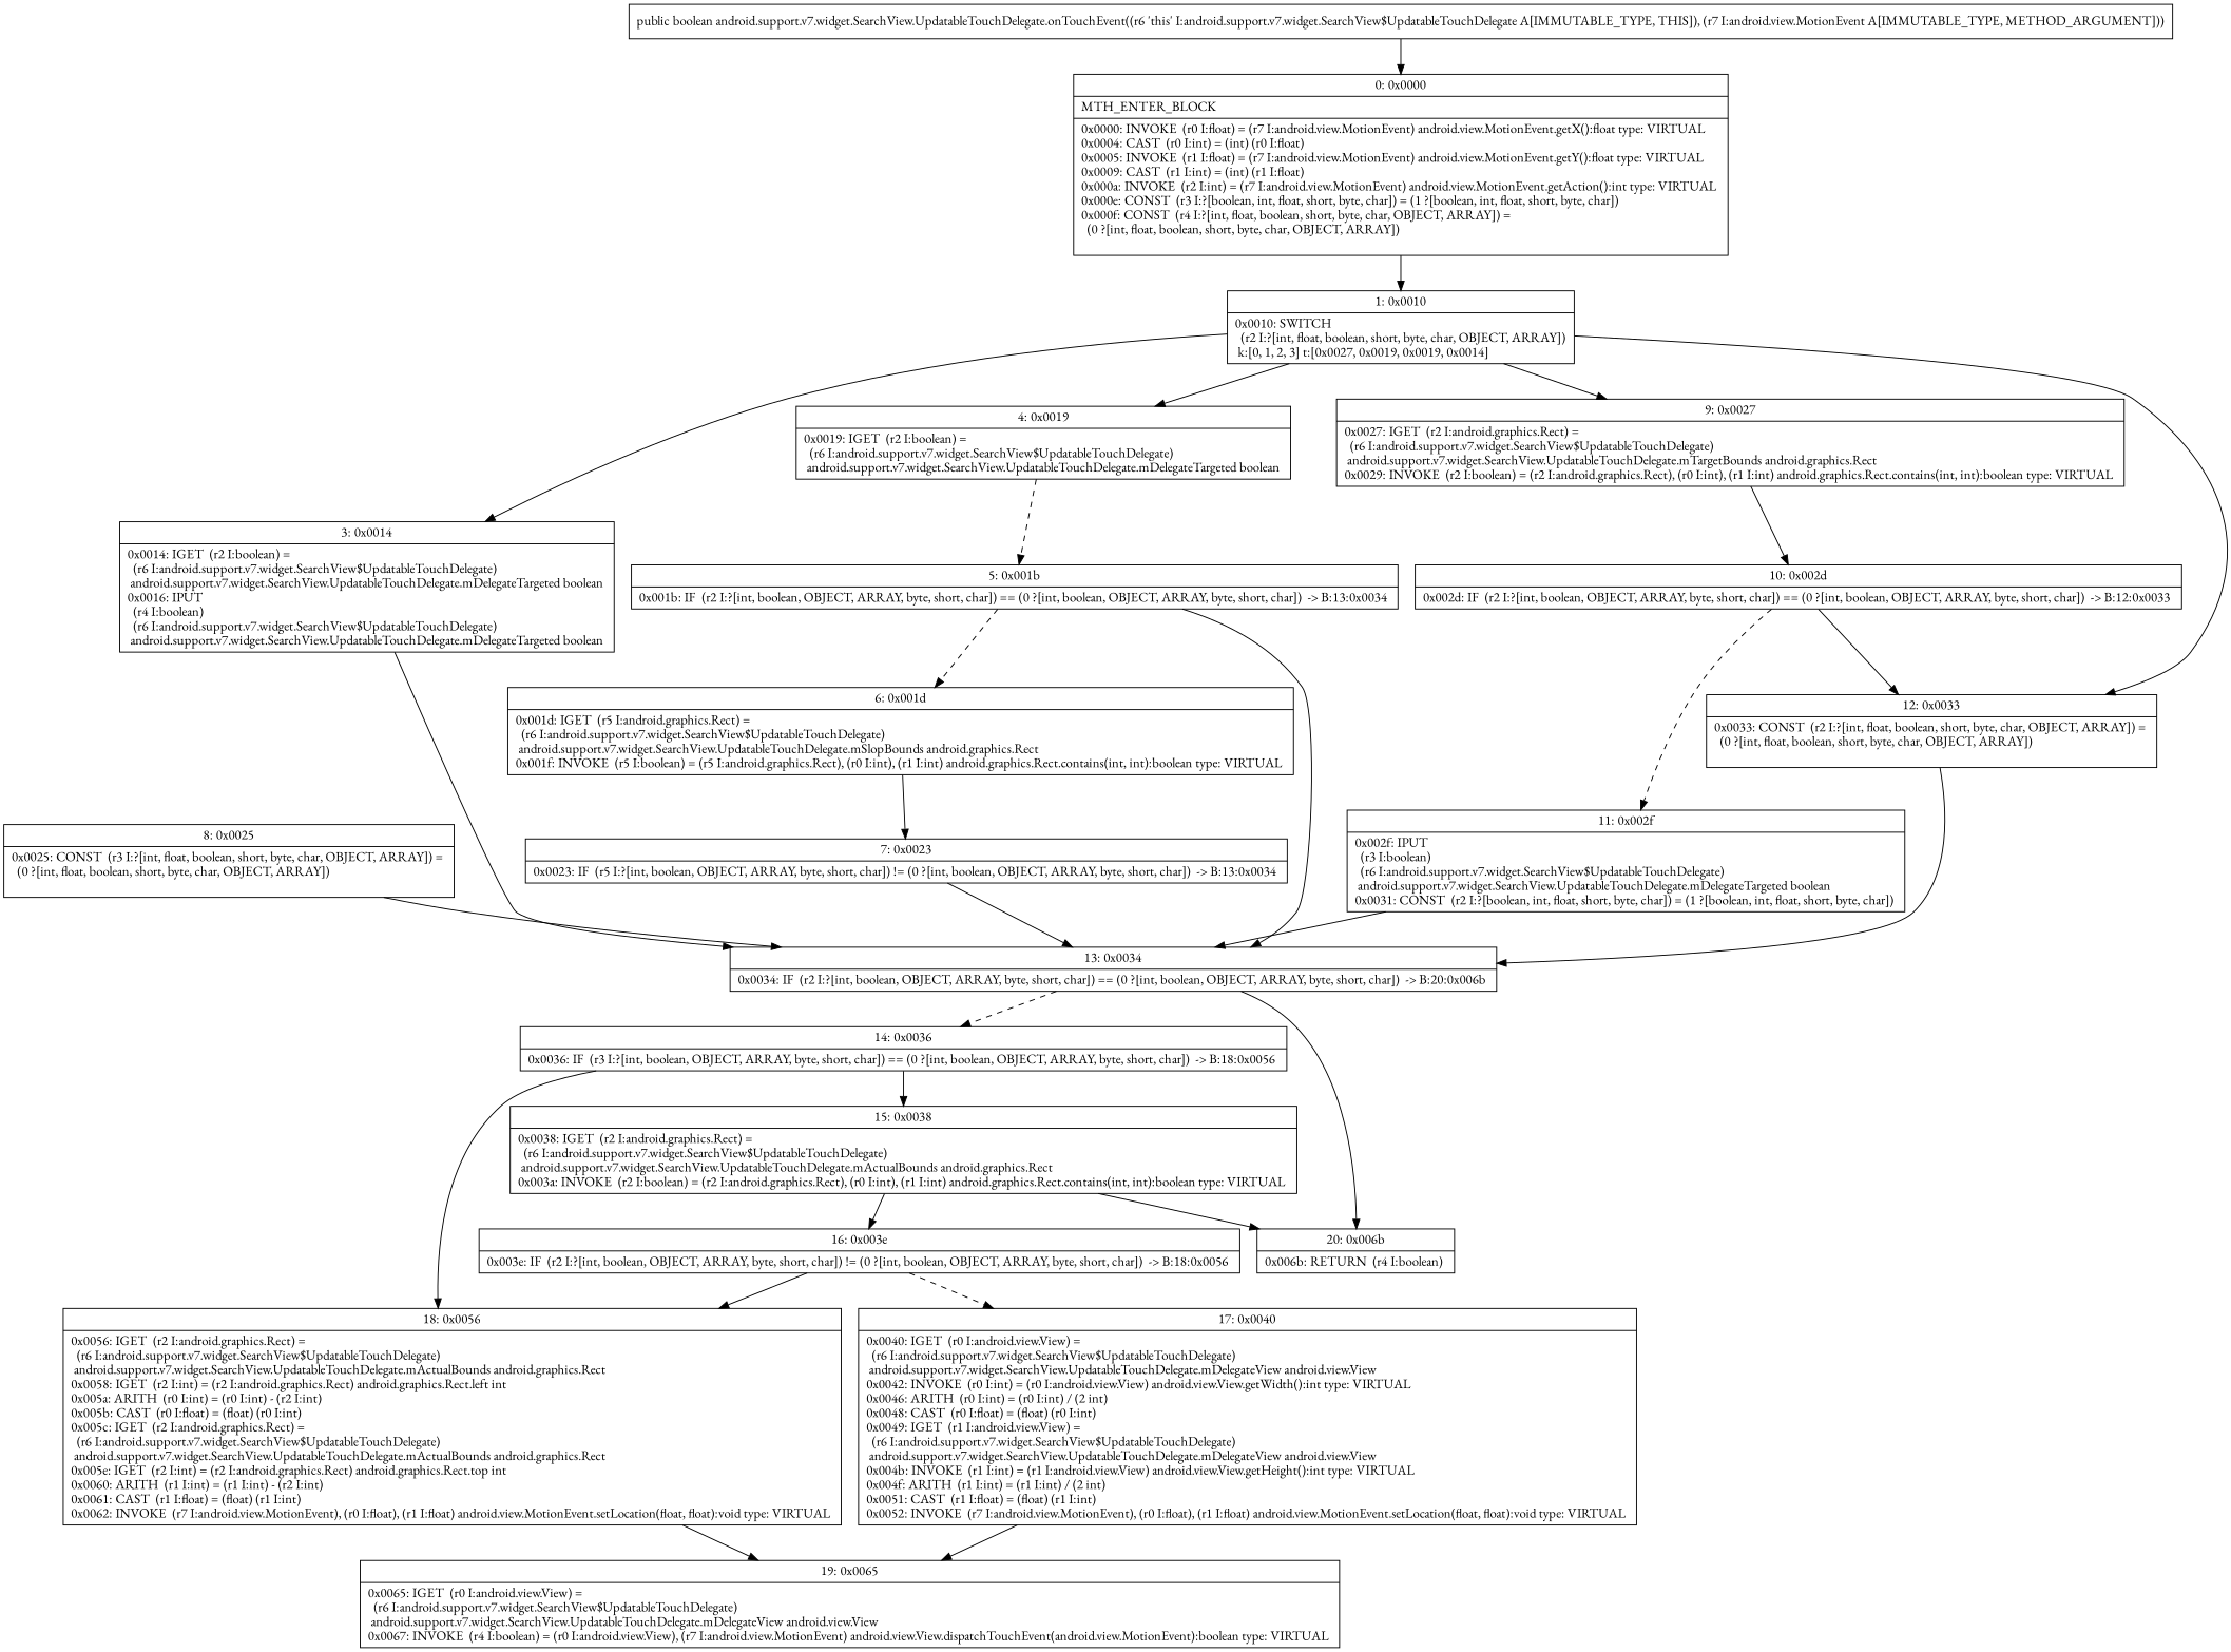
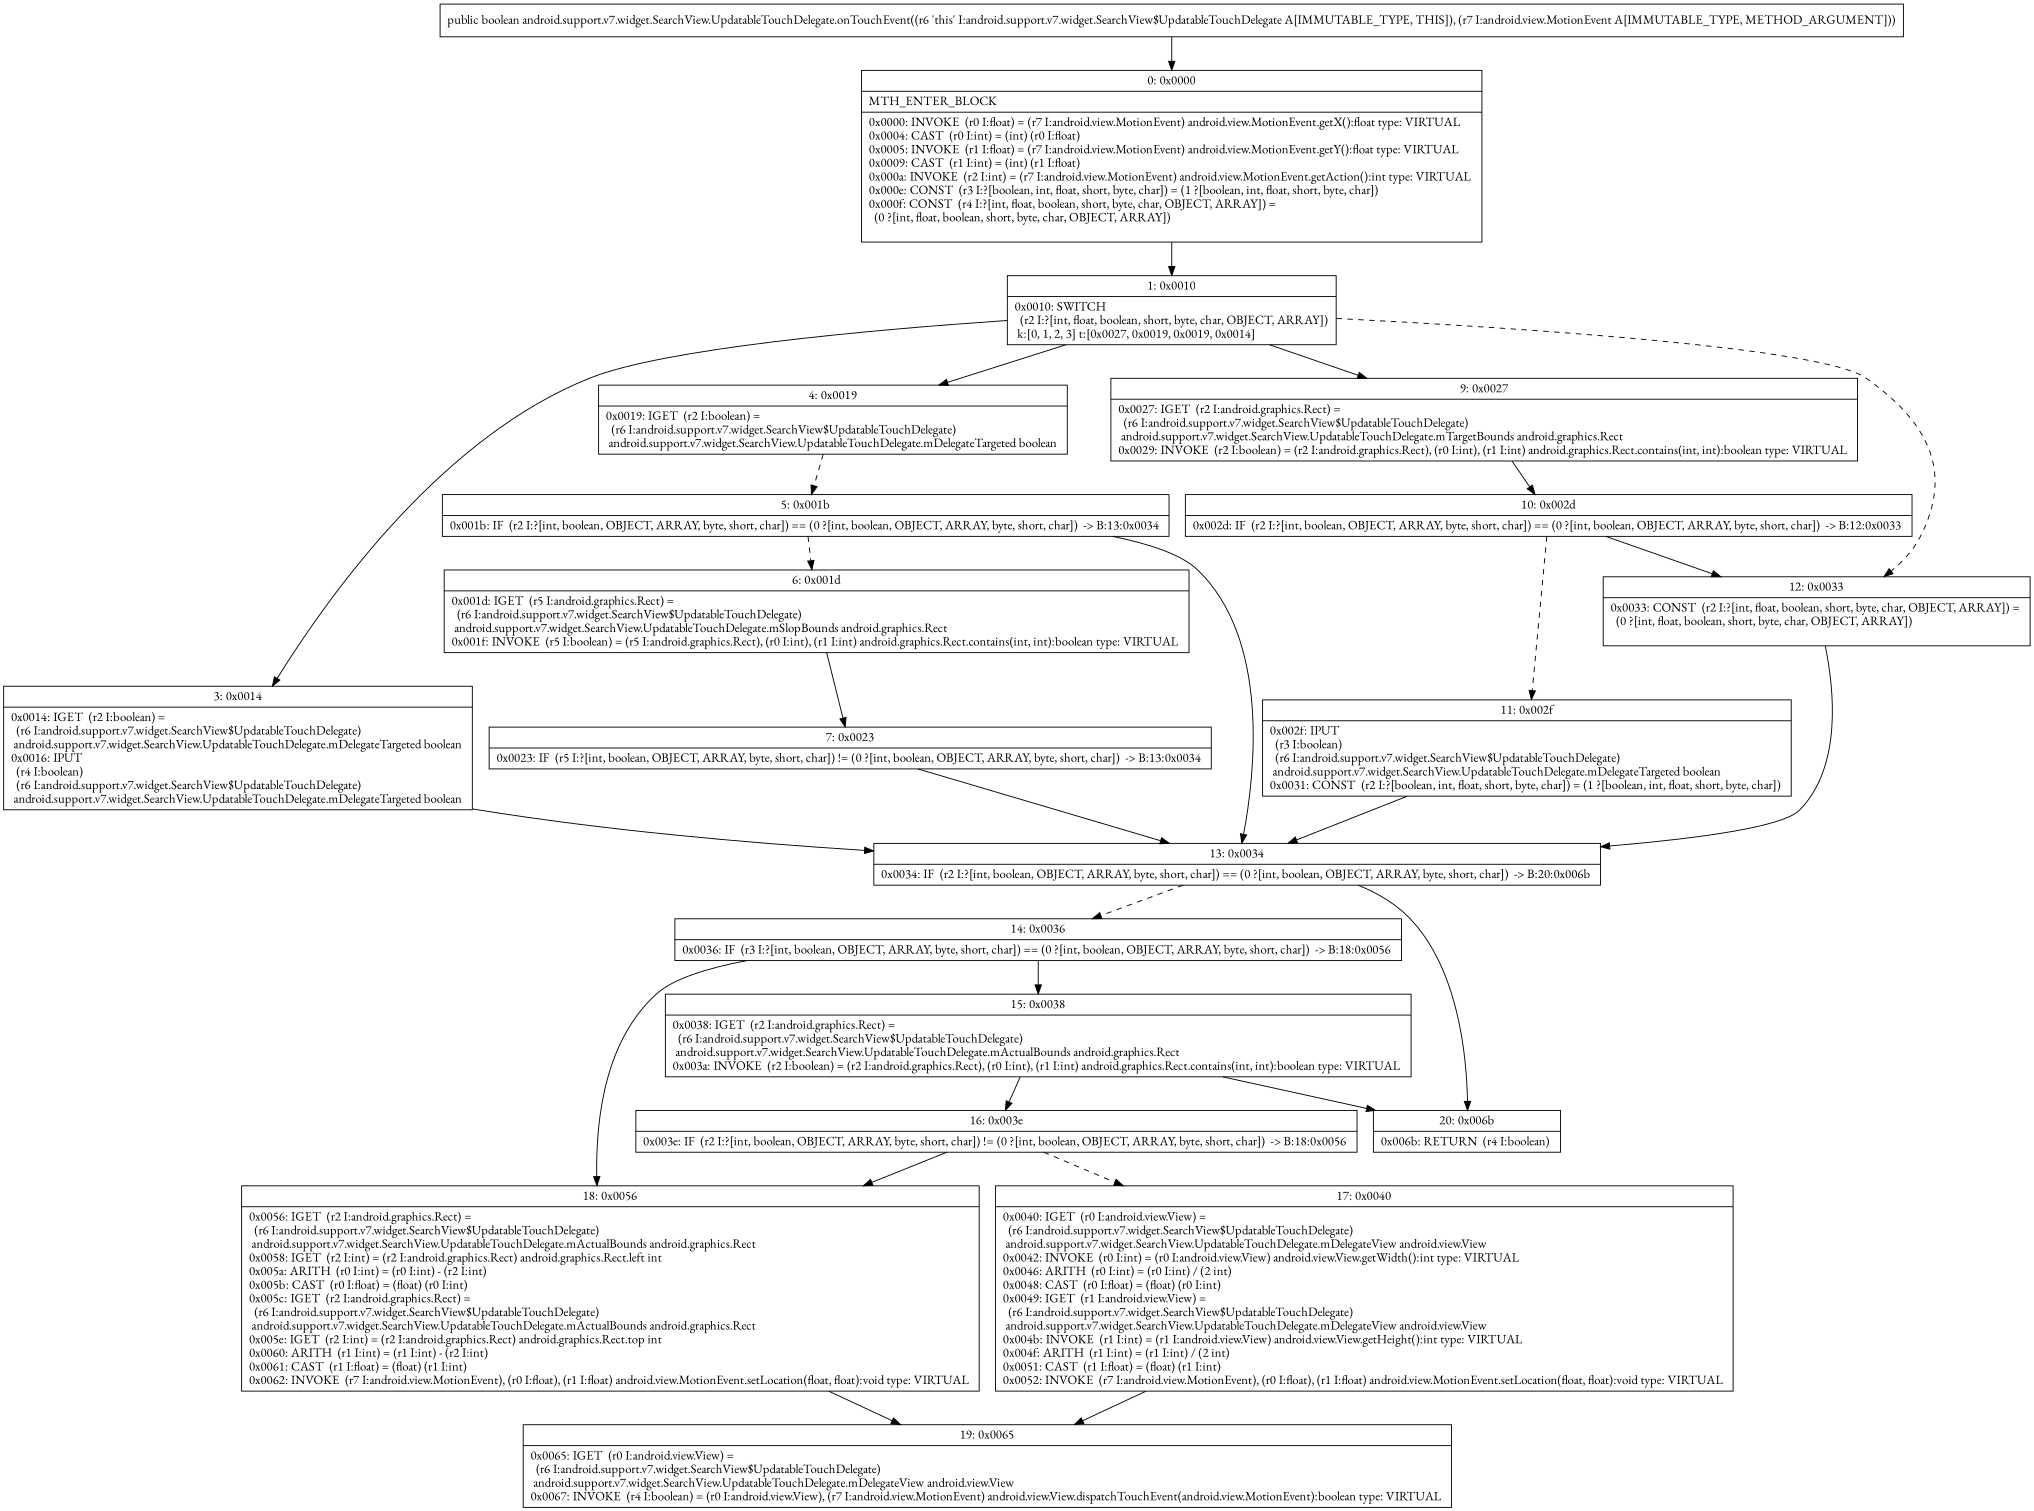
  digraph {
    fontname="EB Garamond"
    node [fontname="EB Garamond" shape=record]
    edge [fontname="EB Garamond"]
    n1 [label="{0\:\ 0x0000|MTH_ENTER_BLOCK\l|0x0000: INVOKE  (r0 I:float) = (r7 I:android.view.MotionEvent) android.view.MotionEvent.getX():float type: VIRTUAL \l0x0004: CAST  (r0 I:int) = (int) (r0 I:float) \l0x0005: INVOKE  (r1 I:float) = (r7 I:android.view.MotionEvent) android.view.MotionEvent.getY():float type: VIRTUAL \l0x0009: CAST  (r1 I:int) = (int) (r1 I:float) \l0x000a: INVOKE  (r2 I:int) = (r7 I:android.view.MotionEvent) android.view.MotionEvent.getAction():int type: VIRTUAL \l0x000e: CONST  (r3 I:?[boolean, int, float, short, byte, char]) = (1 ?[boolean, int, float, short, byte, char]) \l0x000f: CONST  (r4 I:?[int, float, boolean, short, byte, char, OBJECT, ARRAY]) = \l  (0 ?[int, float, boolean, short, byte, char, OBJECT, ARRAY])\l \l}"]
    n2 [label="{1\:\ 0x0010|0x0010: SWITCH  \l  (r2 I:?[int, float, boolean, short, byte, char, OBJECT, ARRAY])\l k:[0, 1, 2, 3] t:[0x0027, 0x0019, 0x0019, 0x0014] \l}"]
    n3 [label="{3\:\ 0x0014|0x0014: IGET  (r2 I:boolean) = \l  (r6 I:android.support.v7.widget.SearchView$UpdatableTouchDelegate)\l android.support.v7.widget.SearchView.UpdatableTouchDelegate.mDelegateTargeted boolean \l0x0016: IPUT  \l  (r4 I:boolean)\l  (r6 I:android.support.v7.widget.SearchView$UpdatableTouchDelegate)\l android.support.v7.widget.SearchView.UpdatableTouchDelegate.mDelegateTargeted boolean \l}"]
    n4 [label="{4\:\ 0x0019|0x0019: IGET  (r2 I:boolean) = \l  (r6 I:android.support.v7.widget.SearchView$UpdatableTouchDelegate)\l android.support.v7.widget.SearchView.UpdatableTouchDelegate.mDelegateTargeted boolean \l}"]
    n5 [label="{9\:\ 0x0027|0x0027: IGET  (r2 I:android.graphics.Rect) = \l  (r6 I:android.support.v7.widget.SearchView$UpdatableTouchDelegate)\l android.support.v7.widget.SearchView.UpdatableTouchDelegate.mTargetBounds android.graphics.Rect \l0x0029: INVOKE  (r2 I:boolean) = (r2 I:android.graphics.Rect), (r0 I:int), (r1 I:int) android.graphics.Rect.contains(int, int):boolean type: VIRTUAL \l}"]
    n6 [label="{12\:\ 0x0033|0x0033: CONST  (r2 I:?[int, float, boolean, short, byte, char, OBJECT, ARRAY]) = \l  (0 ?[int, float, boolean, short, byte, char, OBJECT, ARRAY])\l \l}"]
    n7 [label="{13\:\ 0x0034|0x0034: IF  (r2 I:?[int, boolean, OBJECT, ARRAY, byte, short, char]) == (0 ?[int, boolean, OBJECT, ARRAY, byte, short, char])  \-\> B:20:0x006b \l}"]
    n8 [label="{5\:\ 0x001b|0x001b: IF  (r2 I:?[int, boolean, OBJECT, ARRAY, byte, short, char]) == (0 ?[int, boolean, OBJECT, ARRAY, byte, short, char])  \-\> B:13:0x0034 \l}"]
    n9 [label="{10\:\ 0x002d|0x002d: IF  (r2 I:?[int, boolean, OBJECT, ARRAY, byte, short, char]) == (0 ?[int, boolean, OBJECT, ARRAY, byte, short, char])  \-\> B:12:0x0033 \l}"]
    n10 [label="{14\:\ 0x0036|0x0036: IF  (r3 I:?[int, boolean, OBJECT, ARRAY, byte, short, char]) == (0 ?[int, boolean, OBJECT, ARRAY, byte, short, char])  \-\> B:18:0x0056 \l}"]
    n11 [label="{20\:\ 0x006b|0x006b: RETURN  (r4 I:boolean) \l}"]
    n12 [label="{6\:\ 0x001d|0x001d: IGET  (r5 I:android.graphics.Rect) = \l  (r6 I:android.support.v7.widget.SearchView$UpdatableTouchDelegate)\l android.support.v7.widget.SearchView.UpdatableTouchDelegate.mSlopBounds android.graphics.Rect \l0x001f: INVOKE  (r5 I:boolean) = (r5 I:android.graphics.Rect), (r0 I:int), (r1 I:int) android.graphics.Rect.contains(int, int):boolean type: VIRTUAL \l}"]
    n13 [label="{7\:\ 0x0023|0x0023: IF  (r5 I:?[int, boolean, OBJECT, ARRAY, byte, short, char]) != (0 ?[int, boolean, OBJECT, ARRAY, byte, short, char])  \-\> B:13:0x0034 \l}"]
-   n14 [label="{8\:\ 0x0025|0x0025: CONST  (r3 I:?[int, float, boolean, short, byte, char, OBJECT, ARRAY]) = \l  (0 ?[int, float, boolean, short, byte, char, OBJECT, ARRAY])\l \l}"]
    n15 [label="{11\:\ 0x002f|0x002f: IPUT  \l  (r3 I:boolean)\l  (r6 I:android.support.v7.widget.SearchView$UpdatableTouchDelegate)\l android.support.v7.widget.SearchView.UpdatableTouchDelegate.mDelegateTargeted boolean \l0x0031: CONST  (r2 I:?[boolean, int, float, short, byte, char]) = (1 ?[boolean, int, float, short, byte, char]) \l}"]
    n16 [label="{15\:\ 0x0038|0x0038: IGET  (r2 I:android.graphics.Rect) = \l  (r6 I:android.support.v7.widget.SearchView$UpdatableTouchDelegate)\l android.support.v7.widget.SearchView.UpdatableTouchDelegate.mActualBounds android.graphics.Rect \l0x003a: INVOKE  (r2 I:boolean) = (r2 I:android.graphics.Rect), (r0 I:int), (r1 I:int) android.graphics.Rect.contains(int, int):boolean type: VIRTUAL \l}"]
    n17 [label="{18\:\ 0x0056|0x0056: IGET  (r2 I:android.graphics.Rect) = \l  (r6 I:android.support.v7.widget.SearchView$UpdatableTouchDelegate)\l android.support.v7.widget.SearchView.UpdatableTouchDelegate.mActualBounds android.graphics.Rect \l0x0058: IGET  (r2 I:int) = (r2 I:android.graphics.Rect) android.graphics.Rect.left int \l0x005a: ARITH  (r0 I:int) = (r0 I:int) \- (r2 I:int) \l0x005b: CAST  (r0 I:float) = (float) (r0 I:int) \l0x005c: IGET  (r2 I:android.graphics.Rect) = \l  (r6 I:android.support.v7.widget.SearchView$UpdatableTouchDelegate)\l android.support.v7.widget.SearchView.UpdatableTouchDelegate.mActualBounds android.graphics.Rect \l0x005e: IGET  (r2 I:int) = (r2 I:android.graphics.Rect) android.graphics.Rect.top int \l0x0060: ARITH  (r1 I:int) = (r1 I:int) \- (r2 I:int) \l0x0061: CAST  (r1 I:float) = (float) (r1 I:int) \l0x0062: INVOKE  (r7 I:android.view.MotionEvent), (r0 I:float), (r1 I:float) android.view.MotionEvent.setLocation(float, float):void type: VIRTUAL \l}"]
    n18 [label="{16\:\ 0x003e|0x003e: IF  (r2 I:?[int, boolean, OBJECT, ARRAY, byte, short, char]) != (0 ?[int, boolean, OBJECT, ARRAY, byte, short, char])  \-\> B:18:0x0056 \l}"]
    n19 [label="{19\:\ 0x0065|0x0065: IGET  (r0 I:android.view.View) = \l  (r6 I:android.support.v7.widget.SearchView$UpdatableTouchDelegate)\l android.support.v7.widget.SearchView.UpdatableTouchDelegate.mDelegateView android.view.View \l0x0067: INVOKE  (r4 I:boolean) = (r0 I:android.view.View), (r7 I:android.view.MotionEvent) android.view.View.dispatchTouchEvent(android.view.MotionEvent):boolean type: VIRTUAL \l}"]
    n20 [label="{17\:\ 0x0040|0x0040: IGET  (r0 I:android.view.View) = \l  (r6 I:android.support.v7.widget.SearchView$UpdatableTouchDelegate)\l android.support.v7.widget.SearchView.UpdatableTouchDelegate.mDelegateView android.view.View \l0x0042: INVOKE  (r0 I:int) = (r0 I:android.view.View) android.view.View.getWidth():int type: VIRTUAL \l0x0046: ARITH  (r0 I:int) = (r0 I:int) \/ (2 int) \l0x0048: CAST  (r0 I:float) = (float) (r0 I:int) \l0x0049: IGET  (r1 I:android.view.View) = \l  (r6 I:android.support.v7.widget.SearchView$UpdatableTouchDelegate)\l android.support.v7.widget.SearchView.UpdatableTouchDelegate.mDelegateView android.view.View \l0x004b: INVOKE  (r1 I:int) = (r1 I:android.view.View) android.view.View.getHeight():int type: VIRTUAL \l0x004f: ARITH  (r1 I:int) = (r1 I:int) \/ (2 int) \l0x0051: CAST  (r1 I:float) = (float) (r1 I:int) \l0x0052: INVOKE  (r7 I:android.view.MotionEvent), (r0 I:float), (r1 I:float) android.view.MotionEvent.setLocation(float, float):void type: VIRTUAL \l}"]
    n21 [label="{public boolean android.support.v7.widget.SearchView.UpdatableTouchDelegate.onTouchEvent((r6 'this' I:android.support.v7.widget.SearchView$UpdatableTouchDelegate A[IMMUTABLE_TYPE, THIS]), (r7 I:android.view.MotionEvent A[IMMUTABLE_TYPE, METHOD_ARGUMENT])) }"]
    n1 -> n2
    n2 -> n3
    n2 -> n4
    n2 -> n5
-   n2 -> n6
+   n2 -> n6 [style=dashed]
    n3 -> n7
    n4 -> n8 [style=dashed]
    n5 -> n9
    n6 -> n7
    n7 -> n10 [style=dashed]
    n7 -> n11
    n8 -> n7
    n8 -> n12 [style=dashed]
    n9 -> n6
    n9 -> n15 [style=dashed]
    n10 -> n16 [style=solid]
    n10 -> n17
    n12 -> n13
    n13 -> n7
-   n14 -> n7
    n15 -> n7
    n16 -> n11
    n16 -> n18
    n17 -> n19
    n18 -> n17
    n18 -> n20 [style=dashed]
    n20 -> n19
    n21 -> n1
  }
